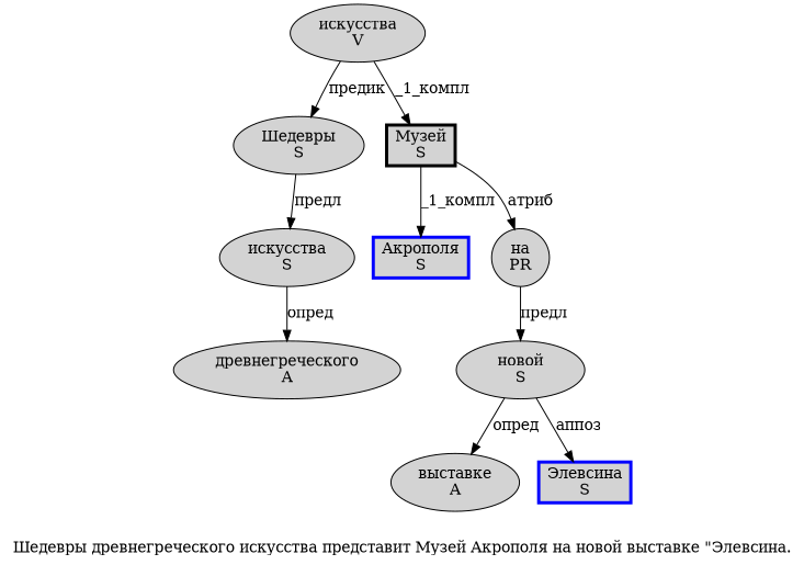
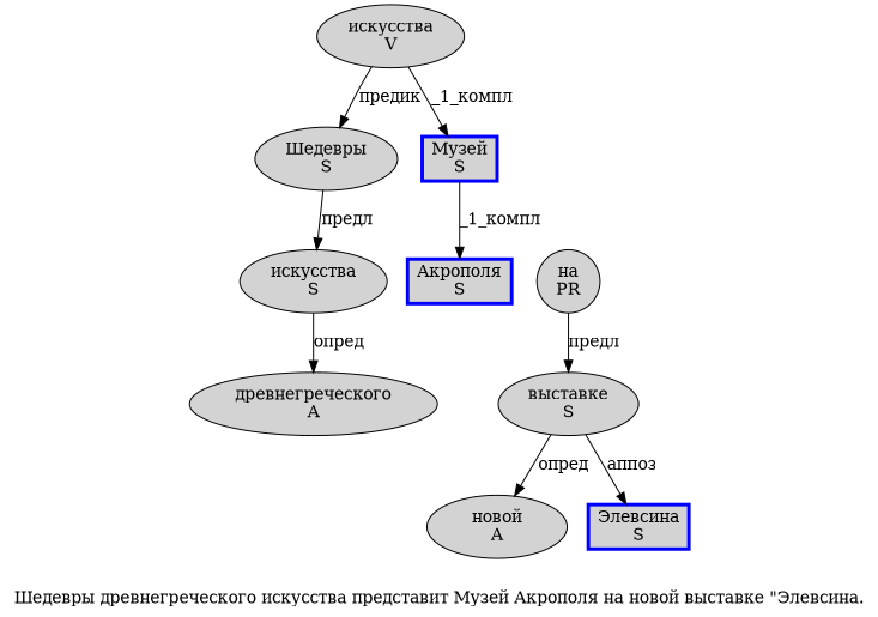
  digraph {
    fontname="DejaVu Serif"
    label="Шедевры древнегреческого искусства представит Музей Акрополя на новой выставке \"Элевсина."
    node [fillcolor=lightgray fontname="DejaVu Serif" penwidth=1 shape=ellipse style=filled]
    edge [fontname="DejaVu Serif"]
    n1 [label="Шедевры\nS"]
    n2 [label="искусства\nS"]
    n3 [label="древнегреческого\nA"]
    n4 [label="искусства\nV"]
-   n5 [color=black label="Музей\nS" penwidth=3 shape=box]
+   n5 [color=blue label="Музей\nS" penwidth=3 shape=box]
    n6 [color=blue label="Акрополя\nS" penwidth=3 shape=box]
    n7 [label="на\nPR"]
-   n8 [label="новой\nS"]
-   n9 [label="выставке\nA"]
+   n8 [label="выставке\nS"]
+   n9 [label="новой\nA"]
    n10 [color=blue label="Элевсина\nS" penwidth=3 shape=box]
    n1 -> n2 [label="предл"]
    n2 -> n3 [label="опред"]
    n4 -> n1 [label="предик"]
    n4 -> n5 [label="_1_компл"]
    n5 -> n6 [label="_1_компл"]
-   n5 -> n7 [label="атриб"]
    n7 -> n8 [label="предл"]
    n8 -> n9 [label="опред"]
    n8 -> n10 [label="аппоз"]
  }
